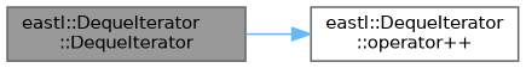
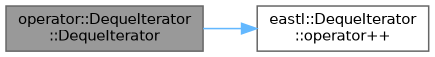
  digraph {
    rankdir=LR
    node [fontname=Helvetica fontsize=10 shape=box style=filled]
-   n1 [color=gray40 fillcolor=grey60 fontcolor=black height=0.2 label="eastl::DequeIterator\l::DequeIterator" width=0.4]
+   n1 [color=gray40 fillcolor=grey60 fontcolor=black height=0.2 label="operator::DequeIterator\l::DequeIterator" width=0.4]
    n2 [color=grey40 fillcolor=white height=0.2 label="eastl::DequeIterator\l::operator++" width=0.4]
    n1 -> n2 [color=steelblue1 fontname=Helvetica fontsize=10 labelfontname=Helvetica labelfontsize=10 style=solid]
  }
